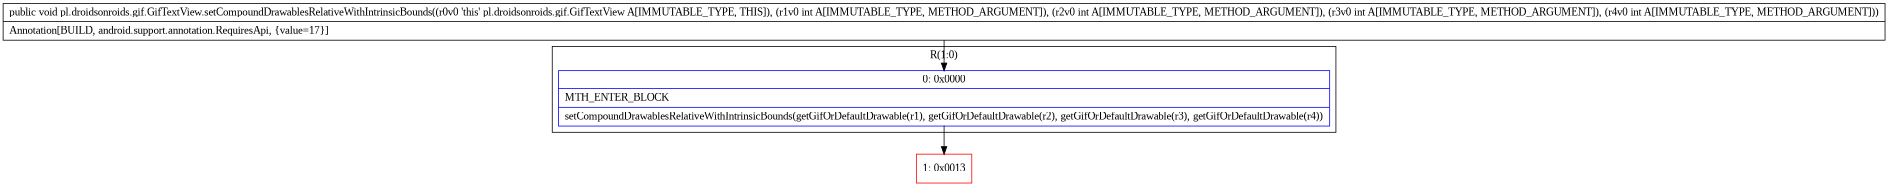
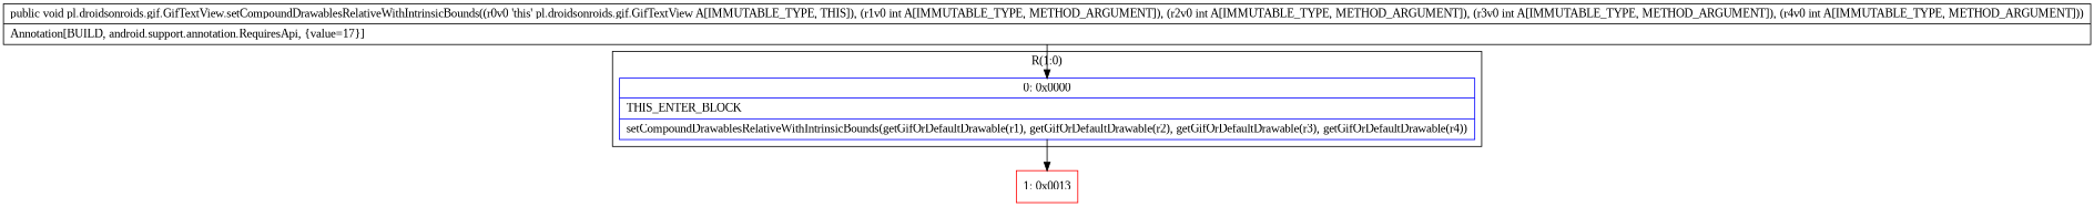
  digraph {
    fontname="Liberation Serif"
    node [shape=record fontname="Liberation Serif"]
    edge [fontname="Liberation Serif"]
-   n1 [color=blue label="{0\:\ 0x0000|MTH_ENTER_BLOCK\l|setCompoundDrawablesRelativeWithIntrinsicBounds(getGifOrDefaultDrawable(r1), getGifOrDefaultDrawable(r2), getGifOrDefaultDrawable(r3), getGifOrDefaultDrawable(r4))\l}"]
+   n1 [color=blue label="{0\:\ 0x0000|THIS_ENTER_BLOCK\l|setCompoundDrawablesRelativeWithIntrinsicBounds(getGifOrDefaultDrawable(r1), getGifOrDefaultDrawable(r2), getGifOrDefaultDrawable(r3), getGifOrDefaultDrawable(r4))\l}"]
    n2 [color=red label="{1\:\ 0x0013}"]
    n3 [label="{public void pl.droidsonroids.gif.GifTextView.setCompoundDrawablesRelativeWithIntrinsicBounds((r0v0 'this' pl.droidsonroids.gif.GifTextView A[IMMUTABLE_TYPE, THIS]), (r1v0 int A[IMMUTABLE_TYPE, METHOD_ARGUMENT]), (r2v0 int A[IMMUTABLE_TYPE, METHOD_ARGUMENT]), (r3v0 int A[IMMUTABLE_TYPE, METHOD_ARGUMENT]), (r4v0 int A[IMMUTABLE_TYPE, METHOD_ARGUMENT]))  | Annotation[BUILD, android.support.annotation.RequiresApi, \{value=17\}]\l}"]
    subgraph cluster_1 {
      label="R(1:0)"
      n1
    }
    n1 -> n2
    n3 -> n1
  }
